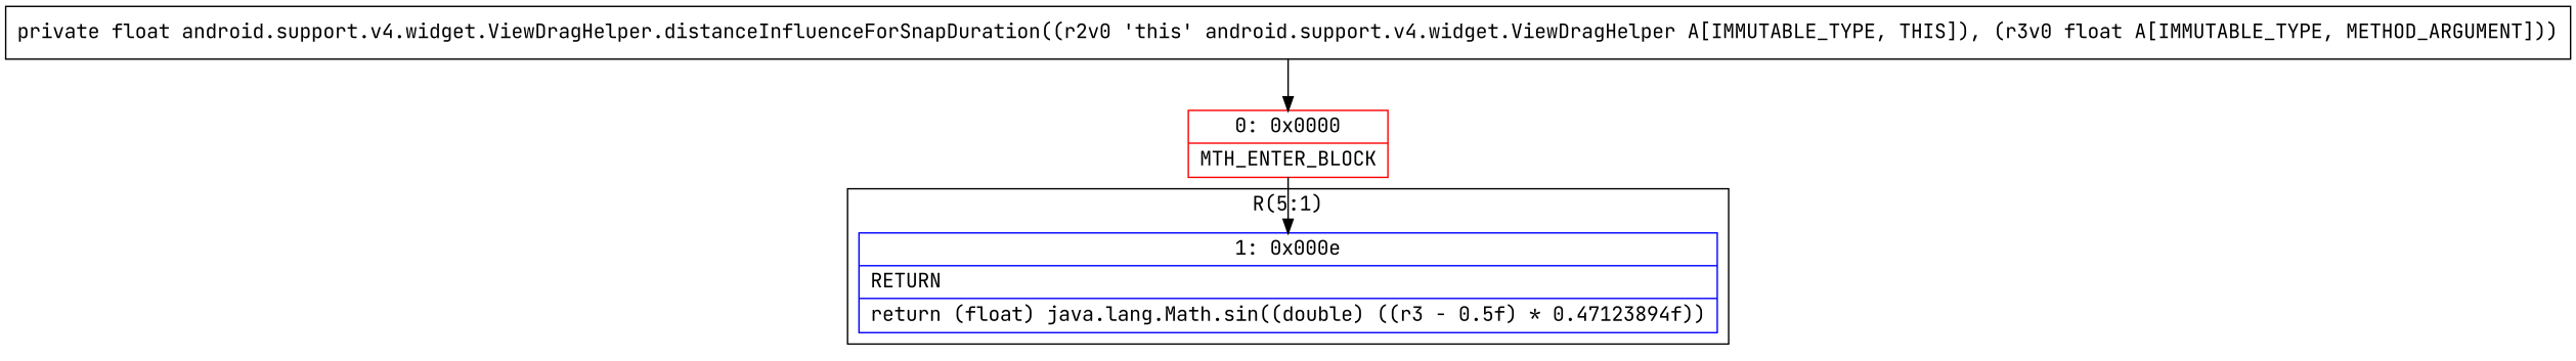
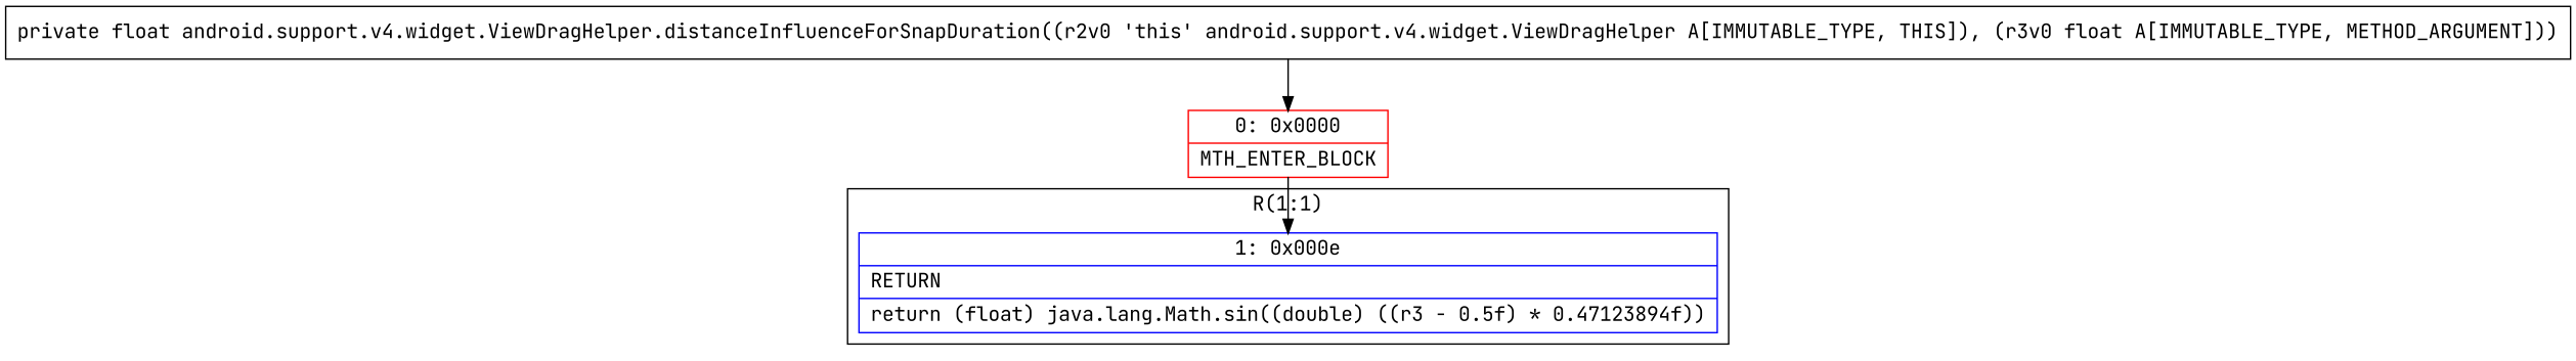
  digraph {
    fontname="JetBrains Mono"
    node [shape=record fontname="JetBrains Mono"]
    edge [fontname="JetBrains Mono"]
    n1 [color=blue label="{1\:\ 0x000e|RETURN\l|return (float) java.lang.Math.sin((double) ((r3 \- 0.5f) * 0.47123894f))\l}"]
    n2 [color=red label="{0\:\ 0x0000|MTH_ENTER_BLOCK\l}"]
    n3 [label="{private float android.support.v4.widget.ViewDragHelper.distanceInfluenceForSnapDuration((r2v0 'this' android.support.v4.widget.ViewDragHelper A[IMMUTABLE_TYPE, THIS]), (r3v0 float A[IMMUTABLE_TYPE, METHOD_ARGUMENT])) }"]
    subgraph cluster_1 {
-     label="R(5:1)"
+     label="R(1:1)"
      n1
    }
    n2 -> n1
    n3 -> n2
  }
